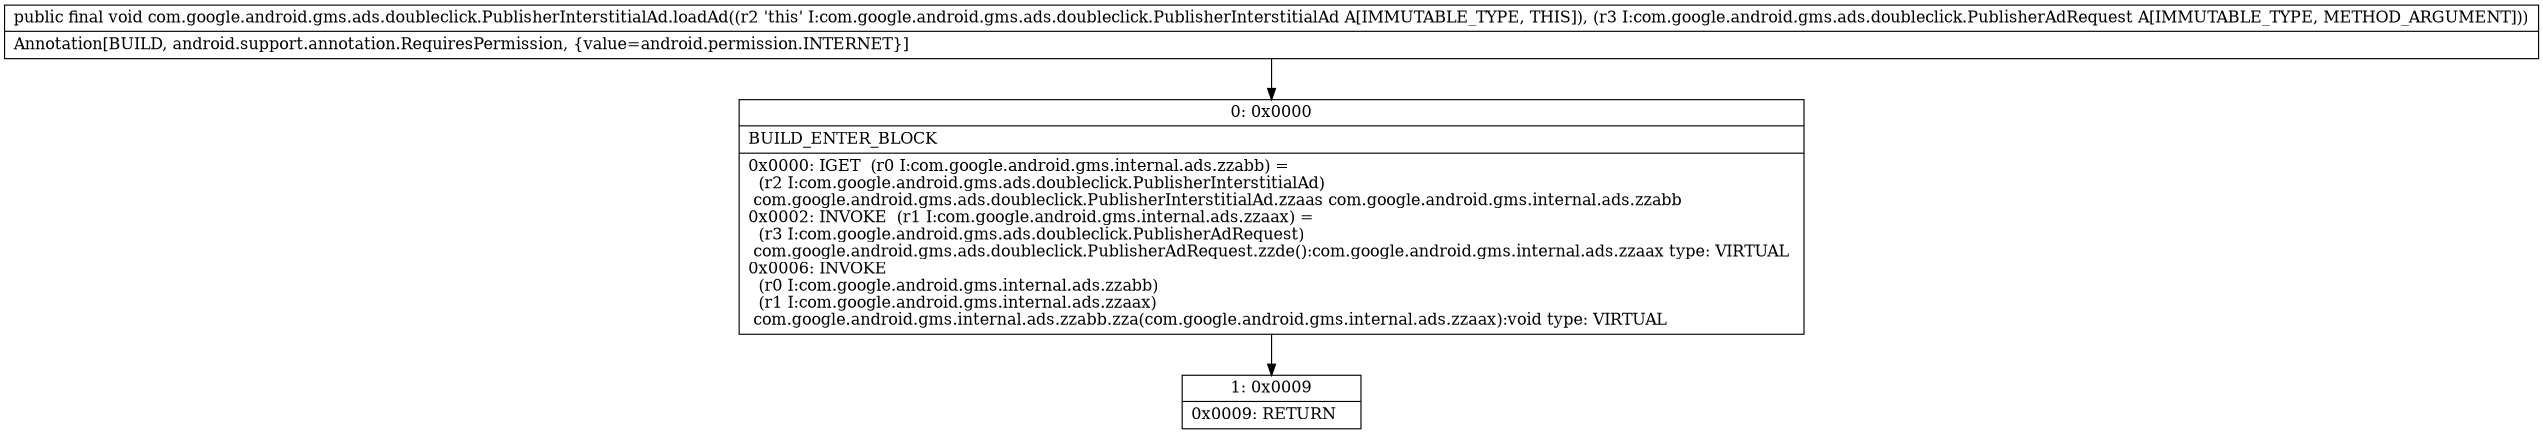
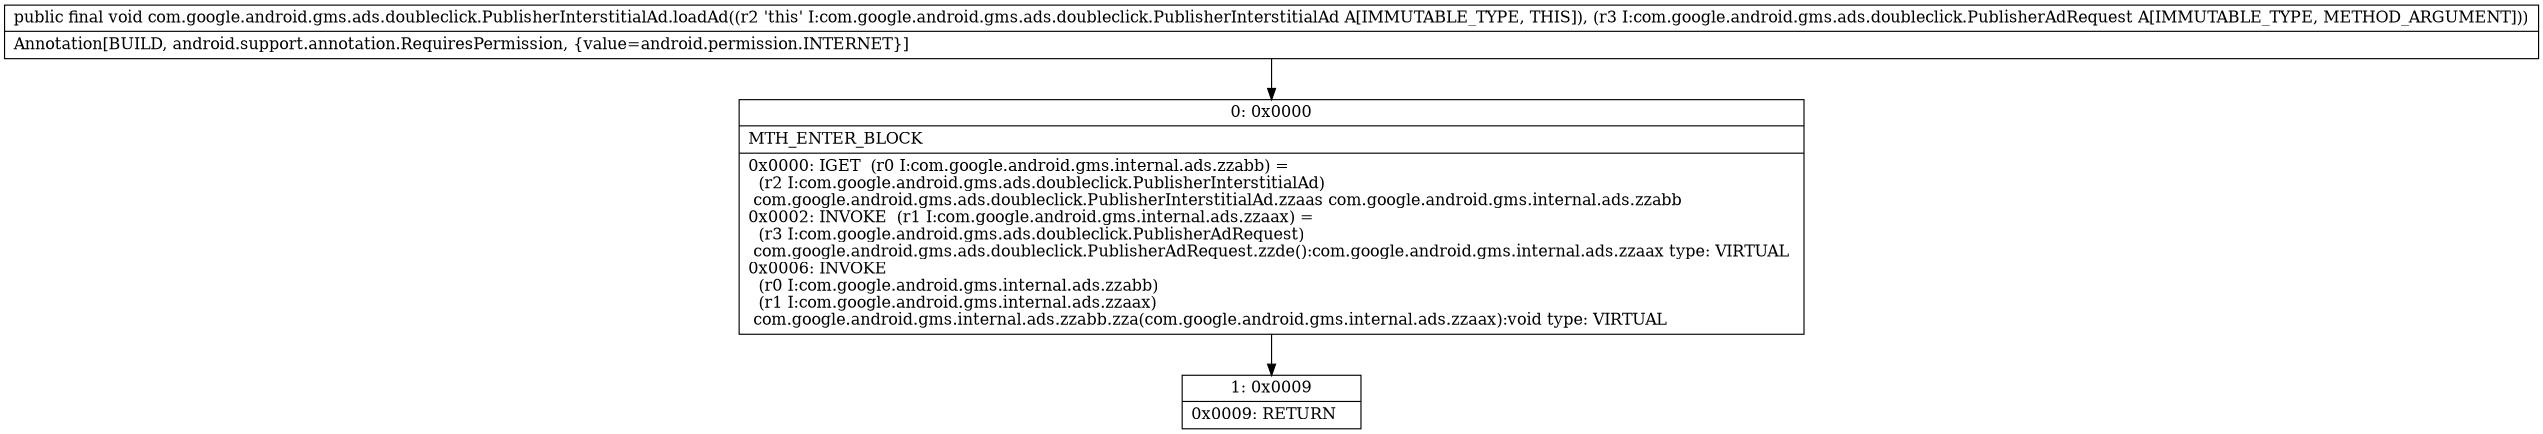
  digraph {
    node [shape=record]
-   n1 [label="{0\:\ 0x0000|BUILD_ENTER_BLOCK\l|0x0000: IGET  (r0 I:com.google.android.gms.internal.ads.zzabb) = \l  (r2 I:com.google.android.gms.ads.doubleclick.PublisherInterstitialAd)\l com.google.android.gms.ads.doubleclick.PublisherInterstitialAd.zzaas com.google.android.gms.internal.ads.zzabb \l0x0002: INVOKE  (r1 I:com.google.android.gms.internal.ads.zzaax) = \l  (r3 I:com.google.android.gms.ads.doubleclick.PublisherAdRequest)\l com.google.android.gms.ads.doubleclick.PublisherAdRequest.zzde():com.google.android.gms.internal.ads.zzaax type: VIRTUAL \l0x0006: INVOKE  \l  (r0 I:com.google.android.gms.internal.ads.zzabb)\l  (r1 I:com.google.android.gms.internal.ads.zzaax)\l com.google.android.gms.internal.ads.zzabb.zza(com.google.android.gms.internal.ads.zzaax):void type: VIRTUAL \l}"]
+   n1 [label="{0\:\ 0x0000|MTH_ENTER_BLOCK\l|0x0000: IGET  (r0 I:com.google.android.gms.internal.ads.zzabb) = \l  (r2 I:com.google.android.gms.ads.doubleclick.PublisherInterstitialAd)\l com.google.android.gms.ads.doubleclick.PublisherInterstitialAd.zzaas com.google.android.gms.internal.ads.zzabb \l0x0002: INVOKE  (r1 I:com.google.android.gms.internal.ads.zzaax) = \l  (r3 I:com.google.android.gms.ads.doubleclick.PublisherAdRequest)\l com.google.android.gms.ads.doubleclick.PublisherAdRequest.zzde():com.google.android.gms.internal.ads.zzaax type: VIRTUAL \l0x0006: INVOKE  \l  (r0 I:com.google.android.gms.internal.ads.zzabb)\l  (r1 I:com.google.android.gms.internal.ads.zzaax)\l com.google.android.gms.internal.ads.zzabb.zza(com.google.android.gms.internal.ads.zzaax):void type: VIRTUAL \l}"]
    n2 [label="{1\:\ 0x0009|0x0009: RETURN   \l}"]
    n3 [label="{public final void com.google.android.gms.ads.doubleclick.PublisherInterstitialAd.loadAd((r2 'this' I:com.google.android.gms.ads.doubleclick.PublisherInterstitialAd A[IMMUTABLE_TYPE, THIS]), (r3 I:com.google.android.gms.ads.doubleclick.PublisherAdRequest A[IMMUTABLE_TYPE, METHOD_ARGUMENT]))  | Annotation[BUILD, android.support.annotation.RequiresPermission, \{value=android.permission.INTERNET\}]\l}"]
    n1 -> n2
    n3 -> n1
  }
